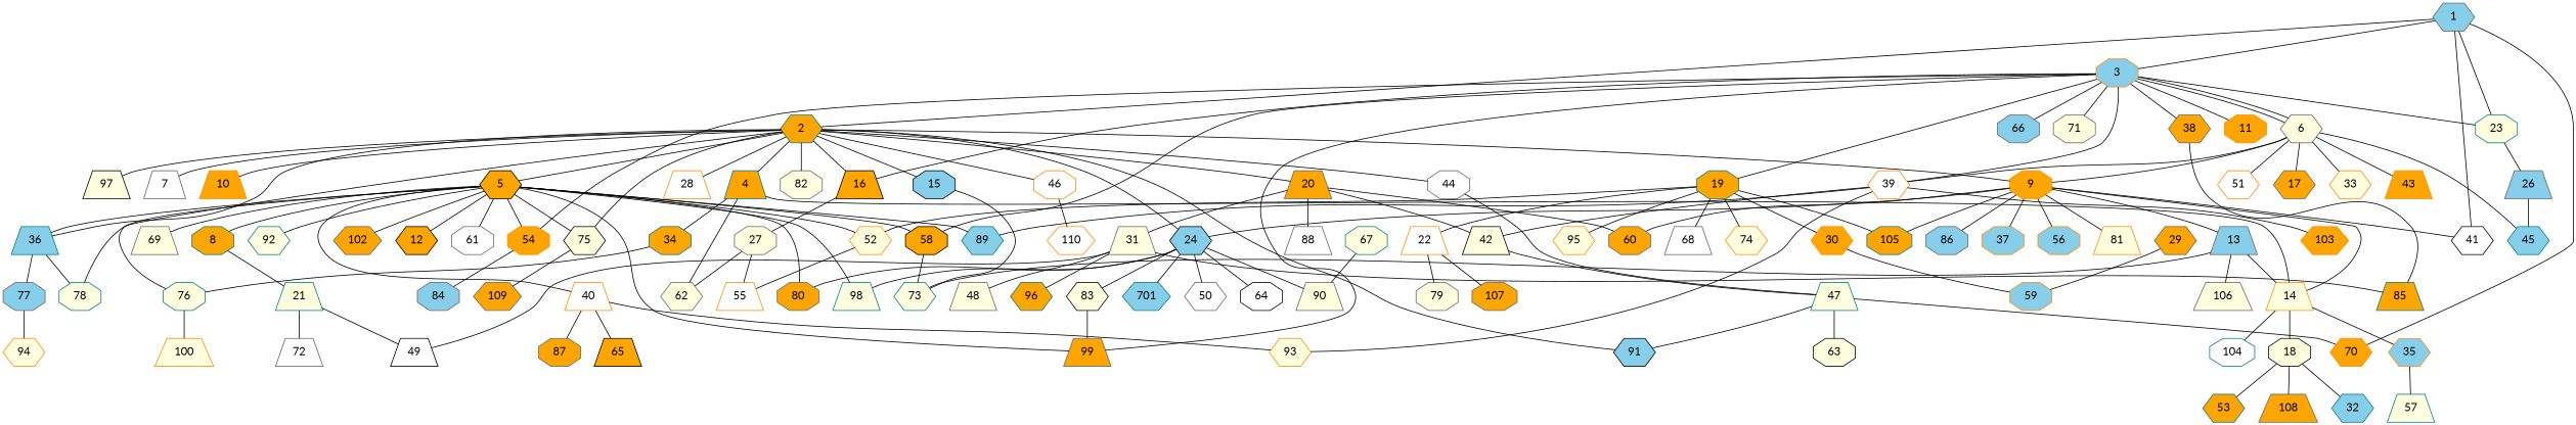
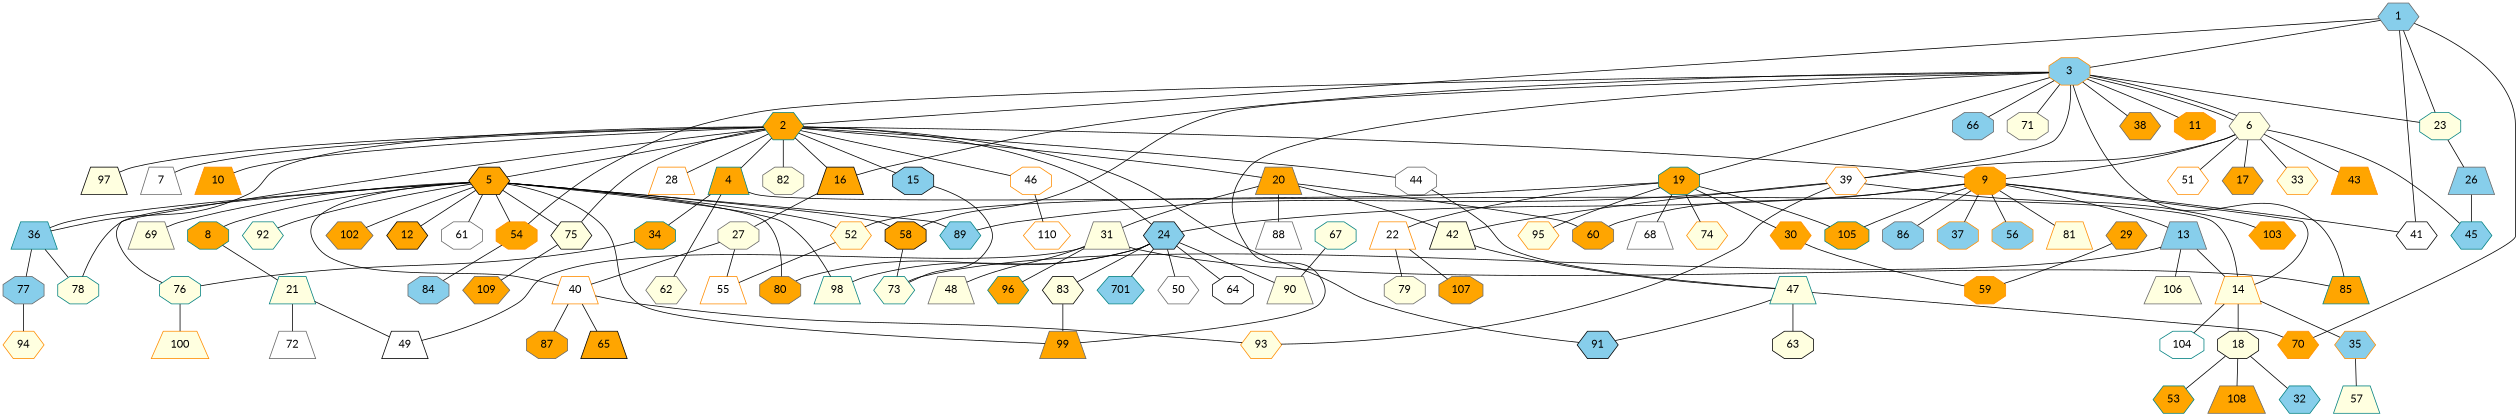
  graph {
    fontname=Lato
    node [color=gray40 fillcolor=lightyellow fontname=Lato shape=hexagon style=filled]
    edge [fontname=Lato]
    1 [fillcolor=skyblue]
    2 [color=teal fillcolor=orange]
    3 [color=darkorange fillcolor=skyblue shape=octagon]
    23 [color=teal shape=octagon]
    41 [color=black fillcolor=white]
    70 [color=darkorange fillcolor=orange]
    4 [color=teal fillcolor=orange shape=trapezium]
    5 [color=black fillcolor=orange]
    7 [fillcolor=white shape=trapezium]
    9 [color=darkorange fillcolor=orange shape=octagon]
    10 [color=darkorange fillcolor=orange shape=trapezium]
    15 [color=black fillcolor=skyblue shape=octagon]
    16 [color=black fillcolor=orange shape=trapezium]
    20 [fillcolor=orange shape=trapezium]
    24 [color=black fillcolor=skyblue]
    28 [color=darkorange fillcolor=white shape=trapezium]
    36 [color=teal fillcolor=skyblue shape=trapezium]
    44 [fillcolor=white shape=octagon]
    46 [color=darkorange fillcolor=white shape=octagon]
    75 [color=black]
    76 [color=teal shape=octagon]
    82 [shape=octagon]
    91 [color=black fillcolor=skyblue]
    97 [color=black shape=trapezium]
    6
    11 [color=darkorange fillcolor=orange shape=octagon]
    19 [color=teal fillcolor=orange shape=octagon]
    38 [fillcolor=orange]
    39 [color=darkorange fillcolor=white]
    54 [color=darkorange fillcolor=orange shape=octagon]
    58 [color=black fillcolor=orange shape=octagon]
    66 [fillcolor=skyblue shape=octagon]
    71 [shape=octagon]
    85 [color=teal fillcolor=orange shape=trapezium]
    99 [fillcolor=orange shape=trapezium]
    26 [fillcolor=skyblue shape=trapezium]
    14 [color=darkorange shape=trapezium]
    34 [color=teal fillcolor=orange shape=octagon]
    62
    8 [color=teal fillcolor=orange shape=octagon]
    12 [color=black fillcolor=orange]
    40 [color=darkorange fillcolor=white shape=trapezium]
    52 [color=darkorange]
    61 [fillcolor=white shape=octagon]
    69 [shape=trapezium]
    78 [color=teal shape=octagon]
    80 [fillcolor=orange shape=octagon]
    89 [color=teal fillcolor=skyblue]
    92 [color=teal]
    98 [color=teal shape=trapezium]
    102 [fillcolor=orange]
    13 [fillcolor=skyblue shape=trapezium]
    37 [color=darkorange fillcolor=skyblue shape=octagon]
    56 [color=darkorange fillcolor=skyblue shape=octagon]
    60 [fillcolor=orange shape=octagon]
    81 [color=darkorange shape=trapezium]
    86 [fillcolor=skyblue shape=octagon]
    105 [color=teal fillcolor=orange shape=octagon]
    73 [color=teal]
    27 [shape=octagon]
    31 [shape=trapezium]
    42 [color=black shape=trapezium]
    88 [fillcolor=white shape=trapezium]
    50 [fillcolor=white]
    64 [color=black fillcolor=white shape=octagon]
    83 [color=black]
    n67 [color=teal fillcolor=skyblue label=701]
    90 [shape=trapezium]
    77 [fillcolor=skyblue shape=octagon]
    47 [color=teal shape=trapezium]
    110 [color=darkorange fillcolor=white]
    109 [fillcolor=orange]
    100 [color=darkorange shape=trapezium]
    17 [fillcolor=orange]
    33 [color=darkorange]
    43 [color=darkorange fillcolor=orange shape=trapezium]
    45 [color=teal fillcolor=skyblue]
    51 [color=darkorange fillcolor=white]
    22 [color=darkorange fillcolor=white shape=trapezium]
    30 [color=darkorange fillcolor=orange]
    68 [fillcolor=white shape=trapezium]
    74 [color=darkorange]
    95 [color=darkorange]
    93 [color=darkorange]
    103 [color=darkorange fillcolor=orange]
    84 [fillcolor=skyblue shape=octagon]
    18 [color=black shape=octagon]
    35 [color=darkorange fillcolor=skyblue]
    104 [color=teal fillcolor=white shape=octagon]
    21 [color=teal shape=trapezium]
    65 [color=black fillcolor=orange shape=trapezium]
    87 [fillcolor=orange shape=octagon]
    55 [color=darkorange fillcolor=white shape=trapezium]
    49 [color=black fillcolor=white shape=trapezium]
    72 [fillcolor=white shape=trapezium]
    106 [shape=trapezium]
-   59 [color=darkorange fillcolor=skyblue shape=octagon]
+   59 [color=darkorange fillcolor=orange shape=octagon]
    29 [fillcolor=orange]
    32 [color=teal fillcolor=skyblue]
    53 [color=teal fillcolor=orange]
    108 [fillcolor=orange shape=trapezium]
    57 [color=teal shape=trapezium]
    79 [shape=octagon]
    107 [fillcolor=orange shape=octagon]
    48 [shape=trapezium]
    96 [color=teal fillcolor=orange]
    67 [color=teal shape=octagon]
    94 [color=darkorange]
    63 [color=black shape=octagon]
    1 -- 2
    1 -- 3
    1 -- 23
    1 -- 41
    1 -- 70
    2 -- 4
    2 -- 5
    2 -- 7
    2 -- 9
    2 -- 10
    2 -- 15
    2 -- 16
    2 -- 20
    2 -- 24
    2 -- 28
    2 -- 36
    2 -- 44
    2 -- 46
    2 -- 75
    2 -- 76
    2 -- 82
    2 -- 91
    2 -- 97
    3 -- 23
    3 -- 16
    3 -- 6
    3 -- 6
    3 -- 11
    3 -- 19
    3 -- 38
    3 -- 39
    3 -- 54
    3 -- 58
    3 -- 66
    3 -- 71
-   38 -- 85
+   3 -- 85
    3 -- 99
    23 -- 26
    4 -- 14
    4 -- 34
    4 -- 62
    5 -- 36
    5 -- 75
    5 -- 54
    5 -- 58
    5 -- 99
    5 -- 8
    5 -- 12
    5 -- 40
    5 -- 52
    5 -- 61
    5 -- 69
    5 -- 78
    5 -- 80
    5 -- 89
    5 -- 92
    5 -- 98
    5 -- 102
    9 -- 41
    9 -- 24
    9 -- 14
    9 -- 13
    9 -- 37
    9 -- 56
    9 -- 60
    9 -- 81
    9 -- 86
    9 -- 105
    15 -- 73
    16 -- 27
    20 -- 60
    20 -- 31
    20 -- 42
    20 -- 88
    24 -- 80
    24 -- 98
    24 -- 50
    24 -- 64
    24 -- 83
    24 -- n67
    24 -- 90
    36 -- 78
    36 -- 77
    44 -- 47
    46 -- 110
    75 -- 109
    76 -- 100
    6 -- 9
    6 -- 39
    6 -- 17
    6 -- 33
    6 -- 43
    6 -- 45
    6 -- 51
    19 -- 52
    19 -- 105
    19 -- 22
    19 -- 30
    19 -- 68
    19 -- 74
    19 -- 95
    39 -- 89
    39 -- 42
    39 -- 93
    39 -- 103
    54 -- 84
    58 -- 73
    26 -- 45
    14 -- 18
    14 -- 35
    14 -- 104
    34 -- 76
    8 -- 21
    40 -- 93
    40 -- 65
    40 -- 87
    52 -- 55
    13 -- 14
    13 -- 73
    13 -- 106
-   27 -- 62
+   27 -- 40
    27 -- 55
    31 -- 85
    31 -- 49
    31 -- 48
    31 -- 96
    42 -- 47
    83 -- 99
    77 -- 94
    47 -- 70
    47 -- 91
    47 -- 63
    22 -- 79
    22 -- 107
    30 -- 59
    18 -- 32
    18 -- 53
    18 -- 108
    35 -- 57
    21 -- 49
    21 -- 72
    29 -- 59
    67 -- 90
  }
